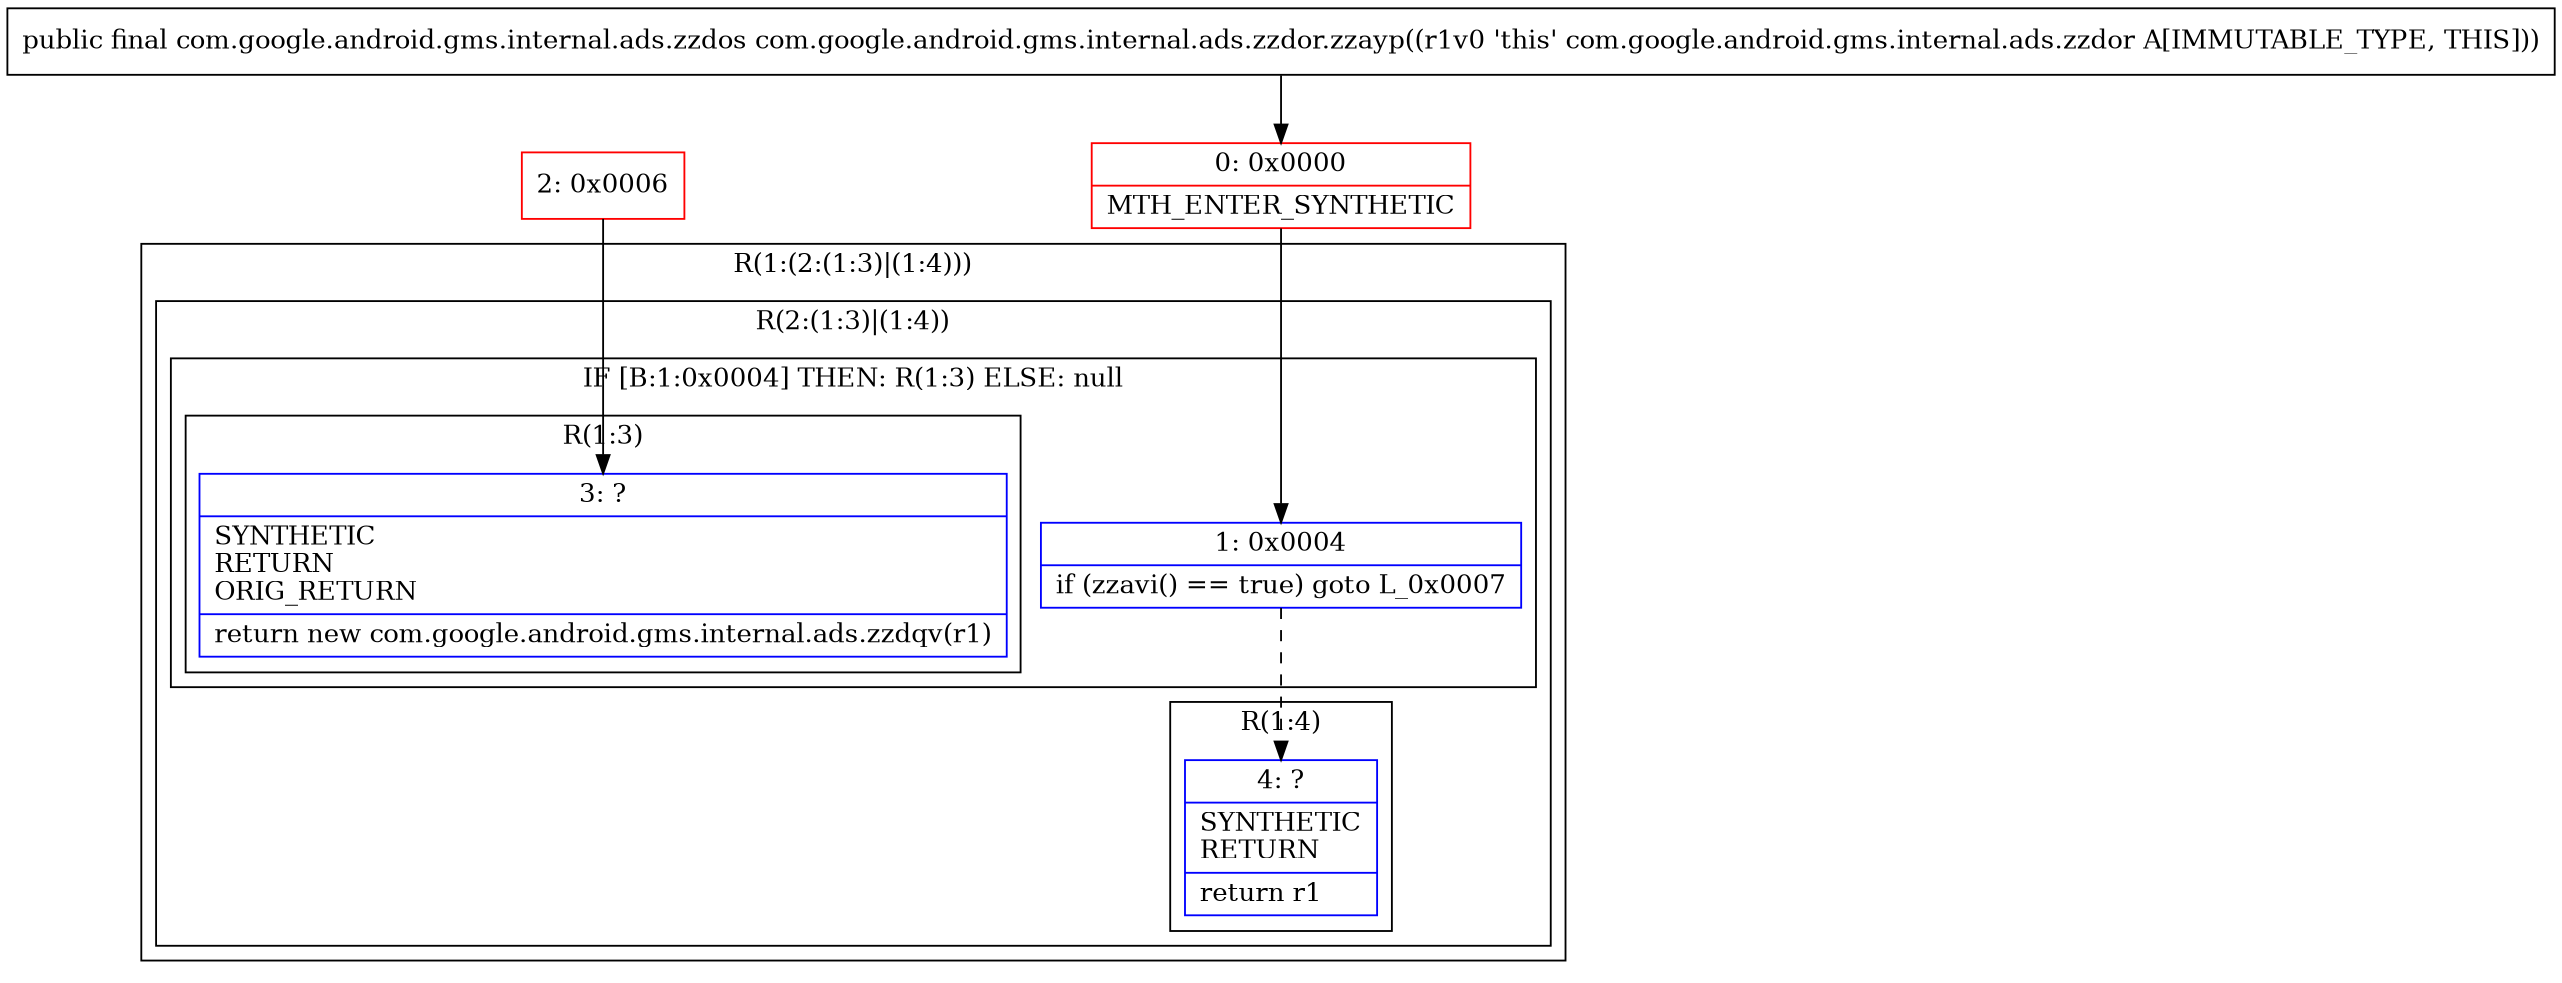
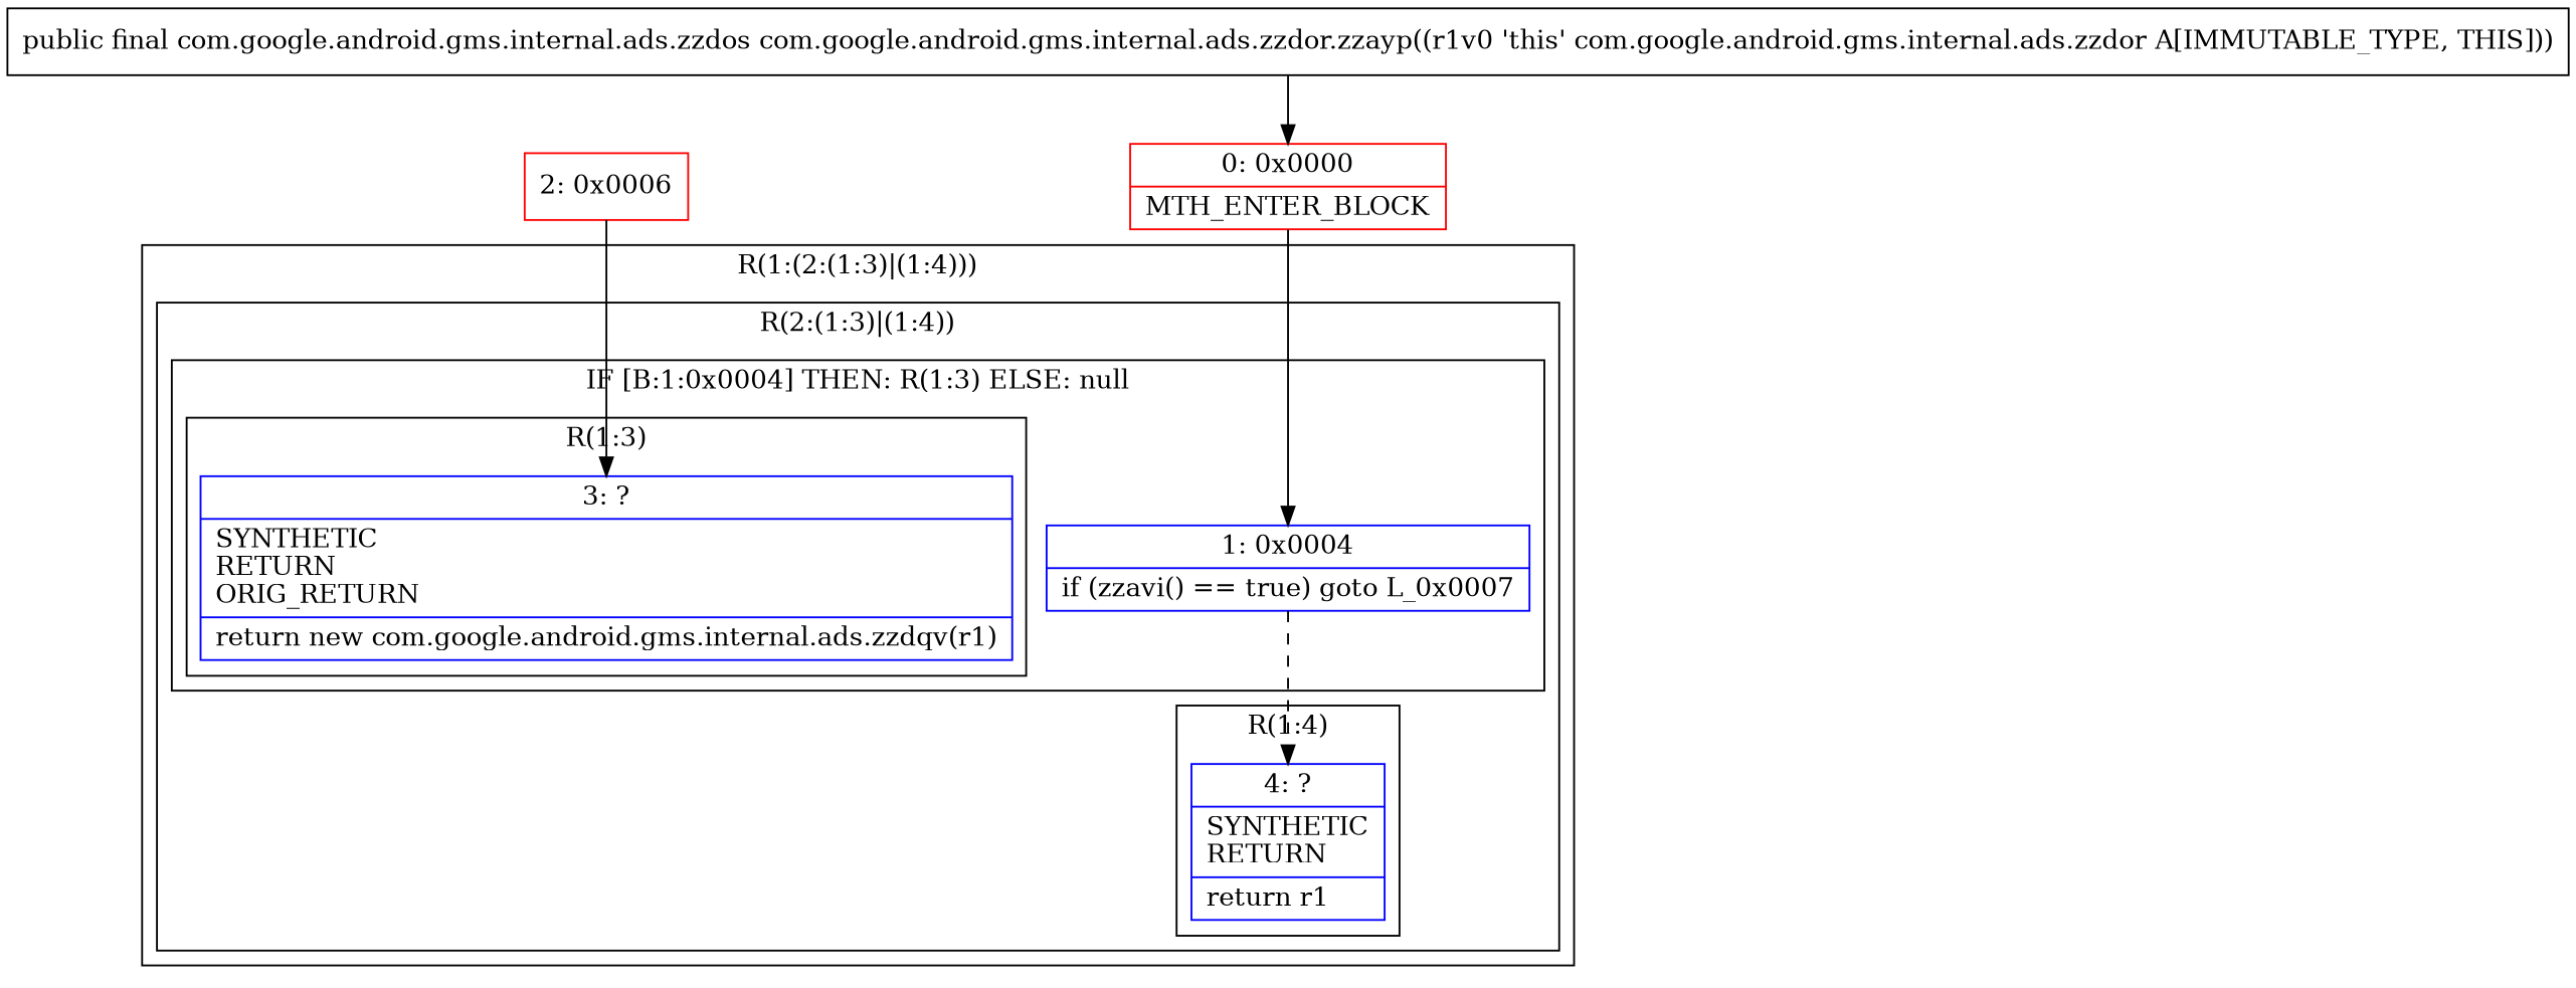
  digraph {
    node [color=blue shape=record]
    n1 [label="{3\:\ ?|SYNTHETIC\lRETURN\lORIG_RETURN\l|return new com.google.android.gms.internal.ads.zzdqv(r1)\l}"]
    n2 [label="{1\:\ 0x0004|if (zzavi() == true) goto L_0x0007\l}"]
    n3 [label="{4\:\ ?|SYNTHETIC\lRETURN\l|return r1\l}"]
    n4 [color=red label="{2\:\ 0x0006}"]
-   n5 [color=red label="{0\:\ 0x0000|MTH_ENTER_SYNTHETIC\l}"]
+   n5 [color=red label="{0\:\ 0x0000|MTH_ENTER_BLOCK\l}"]
    n6 [label="{public final com.google.android.gms.internal.ads.zzdos com.google.android.gms.internal.ads.zzdor.zzayp((r1v0 'this' com.google.android.gms.internal.ads.zzdor A[IMMUTABLE_TYPE, THIS])) }" color=""]
    subgraph cluster_1 {
      label="R(1:(2:(1:3)|(1:4)))"
      subgraph cluster_2 {
        label="R(2:(1:3)|(1:4))"
        subgraph cluster_3 {
          label="IF [B:1:0x0004] THEN: R(1:3) ELSE: null"
          n2
          subgraph cluster_4 {
            label="R(1:3)"
            n1
          }
        }
        subgraph cluster_5 {
          label="R(1:4)"
          n3
        }
      }
    }
    n2 -> n3 [style=dashed]
    n4 -> n1
    n5 -> n2
    n6 -> n5
  }
